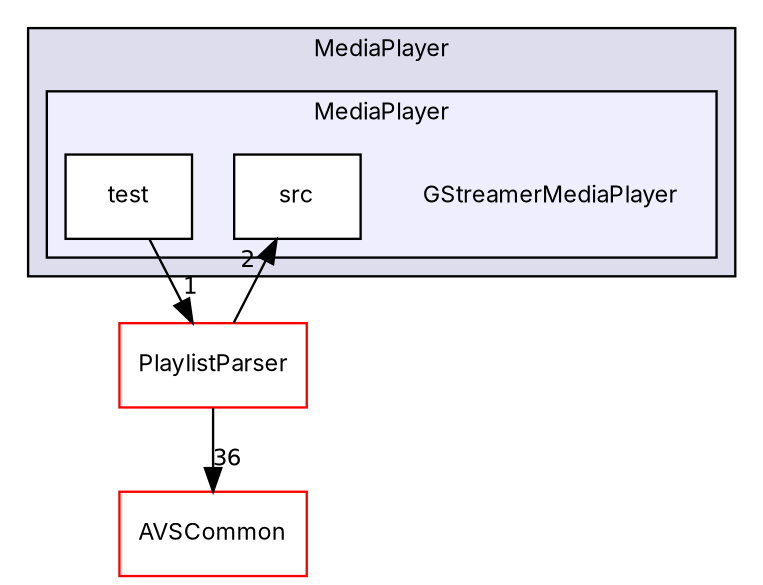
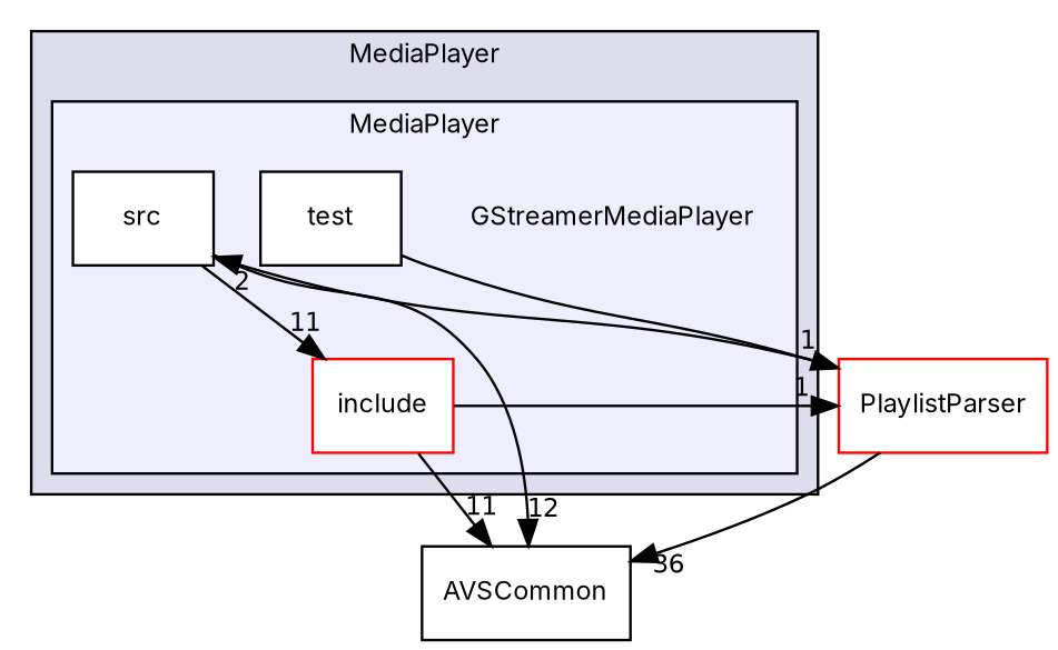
  digraph {
    compound=true
    fontname=Inter
    node [fontname=Inter fontsize=10 shape=box color=red fillcolor=white style=filled]
    edge [fontname=Inter headlabel=1 labeldistance=1.5 labelfontname=Helvetica labelfontsize=10]
    n1 [label=GStreamerMediaPlayer shape=plaintext color="" fillcolor="" style=""]
+   n2 [label=include]
    n3 [color=black label=src]
    n4 [color=black label=test]
    n5 [label=PlaylistParser]
-   n6 [label=AVSCommon]
+   n6 [color=black label=AVSCommon]
    subgraph cluster_1 {
      bgcolor="#ddddee"
      fontsize=10
      label=MediaPlayer
      pencolor=black
      subgraph cluster_2 {
        bgcolor="#eeeeff"
        fontsize=10
        label=MediaPlayer
        pencolor=black
        n1
+       n2
        n3
        n4
      }
    }
+   n2 -> n5
+   n2 -> n6 [headlabel=11]
+   n3 -> n2 [headlabel=11]
+   n3 -> n6 [headlabel=12]
    n4 -> n5
    n5 -> n3 [headlabel=2]
    n5 -> n6 [headlabel=36]
  }
